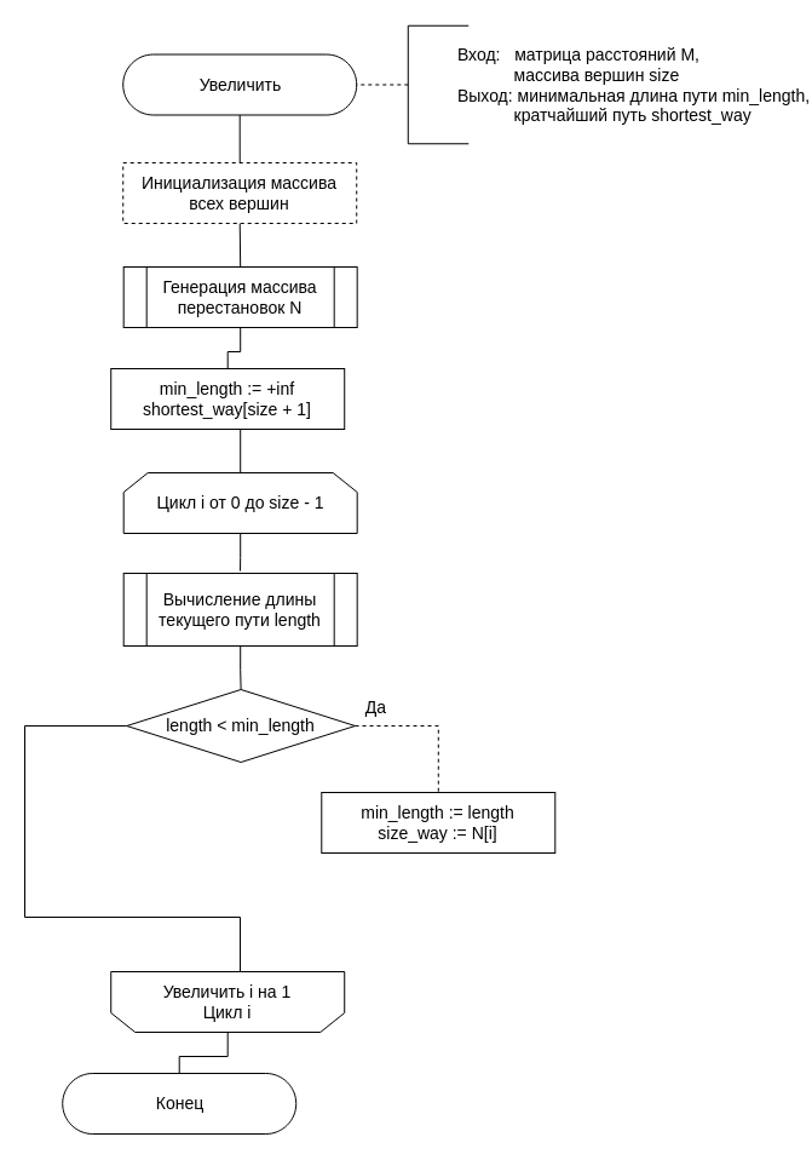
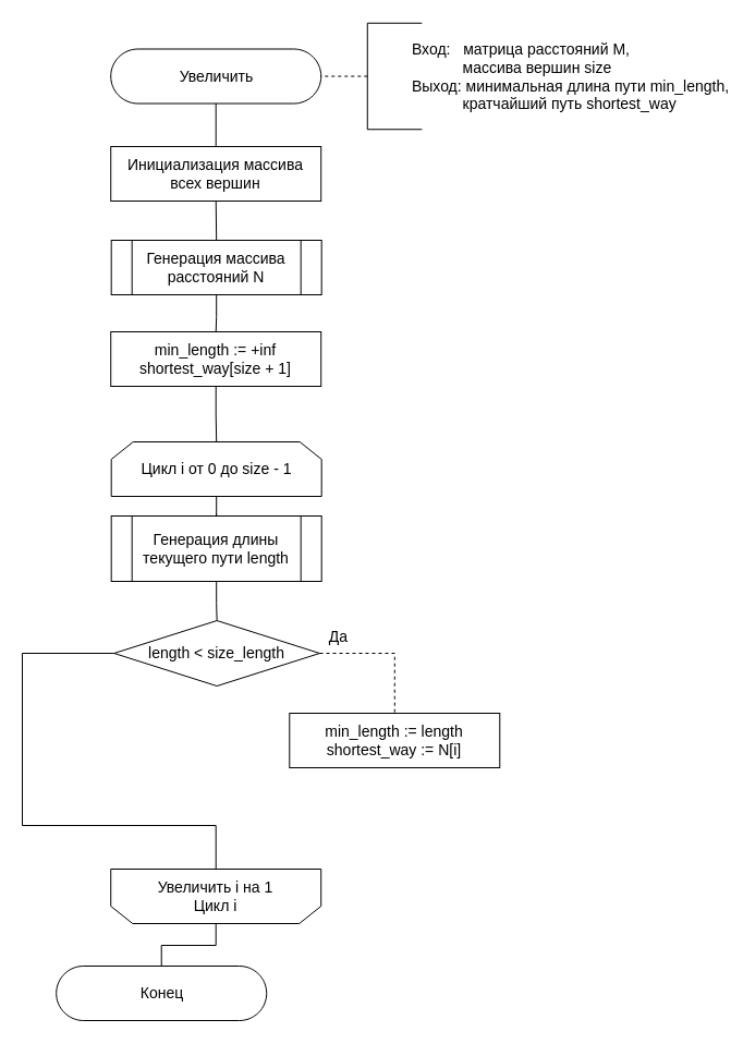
  <mxCell id="0" />
  <mxCell id="1" parent="0" />
  <mxCell id="2" style="edgeStyle=orthogonalEdgeStyle;rounded=0;orthogonalLoop=1;jettySize=auto;html=1;entryX=0.5;entryY=0;entryDx=0;entryDy=0;fontSize=14;endArrow=none;endFill=0;" parent="1" source="3" target="7" edge="1"><mxGeometry relative="1" as="geometry" /></mxCell>
  <mxCell id="3" value="&lt;font style=&quot;font-size: 14px;&quot;&gt;Увеличить&lt;/font&gt;" style="html=1;dashed=0;whitespace=wrap;shape=mxgraph.dfd.start;fontSize=14;" parent="1" vertex="1"><mxGeometry x="101.22" y="44.5" width="193" height="50" as="geometry" /></mxCell>
  <mxCell id="4" style="edgeStyle=orthogonalEdgeStyle;rounded=0;orthogonalLoop=1;jettySize=auto;html=1;exitX=0;exitY=0.5;exitDx=0;exitDy=0;exitPerimeter=0;entryX=1;entryY=0.5;entryDx=0;entryDy=0;entryPerimeter=0;dashed=1;endArrow=none;endFill=0;fontSize=14;" parent="1" source="5" target="3" edge="1"><mxGeometry relative="1" as="geometry" /></mxCell>
  <mxCell id="5" value="&lt;div style=&quot;font-size: 14px;&quot;&gt;&lt;font style=&quot;background-color: initial; font-size: 14px;&quot;&gt;&amp;nbsp;&amp;nbsp;&amp;nbsp;&amp;nbsp;&amp;nbsp;&amp;nbsp;&amp;nbsp;&amp;nbsp;&amp;nbsp; Вход: &amp;nbsp; матрица расстояний M&lt;/font&gt;&lt;span style=&quot;background-color: initial; font-size: 14px;&quot;&gt;,&amp;nbsp;&lt;/span&gt;&lt;/div&gt;&lt;font style=&quot;font-size: 14px;&quot;&gt;&lt;div style=&quot;font-size: 14px;&quot;&gt;&lt;span style=&quot;font-size: 14px; background-color: initial;&quot;&gt;&amp;nbsp; &amp;nbsp; &amp;nbsp; &amp;nbsp; &amp;nbsp;&amp;nbsp;&amp;nbsp;&amp;nbsp;&amp;nbsp;&amp;nbsp;&amp;nbsp;&amp;nbsp;&amp;nbsp;&amp;nbsp;&amp;nbsp;&amp;nbsp;&amp;nbsp; массива вершин size&lt;br&gt;&lt;/span&gt;&lt;/div&gt;&lt;div style=&quot;font-size: 14px;&quot;&gt;&lt;span style=&quot;font-size: 14px;&quot;&gt;&amp;nbsp;&amp;nbsp;&amp;nbsp;&amp;nbsp;&amp;nbsp;&amp;nbsp;&amp;nbsp;&amp;nbsp;&amp;nbsp; Выход: минимальная длина пути &lt;/span&gt;&lt;font style=&quot;font-size: 14px;&quot;&gt;&lt;span style=&quot;font-size: 14px;&quot;&gt;min_length&lt;/span&gt;&lt;/font&gt;&lt;span style=&quot;font-size: 14px;&quot;&gt;,&lt;/span&gt;&lt;/div&gt;&lt;div style=&quot;font-size: 14px;&quot;&gt;&lt;span style=&quot;font-size: 14px;&quot;&gt;&amp;nbsp;&amp;nbsp;&amp;nbsp;&amp;nbsp;&amp;nbsp;&amp;nbsp;&amp;nbsp;&amp;nbsp;&amp;nbsp;&amp;nbsp;&amp;nbsp;&amp;nbsp;&amp;nbsp;&amp;nbsp;&amp;nbsp;&amp;nbsp;&amp;nbsp;&amp;nbsp;&amp;nbsp;&amp;nbsp;&amp;nbsp; кратчайший путь shortest_way&lt;/span&gt;&lt;/div&gt;&lt;/font&gt;" style="strokeWidth=1;html=1;shape=mxgraph.flowchart.annotation_1;align=left;pointerEvents=1;fontSize=14;" parent="1" vertex="1"><mxGeometry x="336.78" y="20.75" width="50" height="97.5" as="geometry" /></mxCell>
  <mxCell id="6" style="edgeStyle=orthogonalEdgeStyle;rounded=0;orthogonalLoop=1;jettySize=auto;html=1;exitX=0.5;exitY=1;exitDx=0;exitDy=0;entryX=0.5;entryY=0;entryDx=0;entryDy=0;fontSize=14;endArrow=none;endFill=0;" parent="1" source="7" target="9" edge="1"><mxGeometry relative="1" as="geometry" /></mxCell>
- <mxCell id="7" value="&lt;div&gt;&lt;font style=&quot;font-size: 14px;&quot;&gt;Инициализация массива&lt;/font&gt;&lt;/div&gt;&lt;div&gt;&lt;font style=&quot;font-size: 14px;&quot;&gt;всех вершин&lt;/font&gt;&lt;/div&gt;" style="rounded=0;whiteSpace=wrap;html=1;shadow=0;glass=0;sketch=0;strokeWidth=1;gradientColor=none;fontSize=14;dashed=1;" parent="1" vertex="1"><mxGeometry x="101.22" y="134" width="193" height="50" as="geometry" /></mxCell>
+ <mxCell id="7" value="&lt;div&gt;&lt;font style=&quot;font-size: 14px;&quot;&gt;Инициализация массива&lt;/font&gt;&lt;/div&gt;&lt;div&gt;&lt;font style=&quot;font-size: 14px;&quot;&gt;всех вершин&lt;/font&gt;&lt;/div&gt;" style="rounded=0;whiteSpace=wrap;html=1;shadow=0;glass=0;sketch=0;strokeWidth=1;gradientColor=none;fontSize=14;" parent="1" vertex="1"><mxGeometry x="101.22" y="134" width="193" height="50" as="geometry" /></mxCell>
  <mxCell id="8" style="edgeStyle=orthogonalEdgeStyle;rounded=0;orthogonalLoop=1;jettySize=auto;html=1;entryX=0.5;entryY=0;entryDx=0;entryDy=0;fontSize=14;endArrow=none;endFill=0;" parent="1" source="9" target="11" edge="1"><mxGeometry relative="1" as="geometry" /></mxCell>
- <mxCell id="9" value="&lt;div&gt;&lt;span style=&quot;font-size: 14px;&quot;&gt;Генерация массива&lt;/span&gt;&lt;/div&gt;&lt;div&gt;&lt;span style=&quot;font-size: 14px;&quot;&gt;перестановок N &lt;/span&gt;&lt;/div&gt;&lt;div&gt;&lt;span style=&quot;font-size: 14px;&quot;&gt;&lt;/span&gt;&lt;/div&gt;" style="shape=process;whiteSpace=wrap;html=1;backgroundOutline=1;fontSize=14;" parent="1" vertex="1"><mxGeometry x="101.69" y="220" width="193" height="50" as="geometry" /></mxCell>
+ <mxCell id="9" value="&lt;div&gt;&lt;span style=&quot;font-size: 14px;&quot;&gt;Генерация массива&lt;/span&gt;&lt;/div&gt;&lt;div&gt;&lt;span style=&quot;font-size: 14px;&quot;&gt;расстояний N &lt;/span&gt;&lt;/div&gt;&lt;div&gt;&lt;span style=&quot;font-size: 14px;&quot;&gt;&lt;/span&gt;&lt;/div&gt;" style="shape=process;whiteSpace=wrap;html=1;backgroundOutline=1;fontSize=14;" parent="1" vertex="1"><mxGeometry x="101.69" y="220" width="193" height="50" as="geometry" /></mxCell>
  <mxCell id="10" style="edgeStyle=orthogonalEdgeStyle;rounded=0;orthogonalLoop=1;jettySize=auto;html=1;exitX=0.5;exitY=1;exitDx=0;exitDy=0;entryX=0.5;entryY=0;entryDx=0;entryDy=0;fontSize=14;endArrow=none;endFill=0;" parent="1" source="11" target="13" edge="1"><mxGeometry relative="1" as="geometry" /></mxCell>
- <mxCell id="11" value="&lt;div&gt;&lt;font style=&quot;font-size: 14px;&quot;&gt;min_length := +inf&lt;/font&gt;&lt;/div&gt;&lt;div&gt;&lt;font style=&quot;font-size: 14px;&quot;&gt;shortest_way[size + 1]&lt;/font&gt;&lt;/div&gt;" style="rounded=0;whiteSpace=wrap;html=1;shadow=0;glass=0;sketch=0;strokeWidth=1;gradientColor=none;fontSize=14;" parent="1" vertex="1"><mxGeometry x="91.22" y="304" width="193" height="50" as="geometry" /></mxCell>
+ <mxCell id="11" value="&lt;div&gt;&lt;font style=&quot;font-size: 14px;&quot;&gt;min_length := +inf&lt;/font&gt;&lt;/div&gt;&lt;div&gt;&lt;font style=&quot;font-size: 14px;&quot;&gt;shortest_way[size + 1]&lt;/font&gt;&lt;/div&gt;" style="rounded=0;whiteSpace=wrap;html=1;shadow=0;glass=0;sketch=0;strokeWidth=1;gradientColor=none;fontSize=14;" parent="1" vertex="1"><mxGeometry x="101.22" y="304" width="193" height="50" as="geometry" /></mxCell>
  <mxCell id="12" style="edgeStyle=orthogonalEdgeStyle;rounded=0;orthogonalLoop=1;jettySize=auto;html=1;entryX=0.499;entryY=-0.033;entryDx=0;entryDy=0;entryPerimeter=0;fontSize=14;endArrow=none;endFill=0;" parent="1" source="13" target="16" edge="1"><mxGeometry relative="1" as="geometry" /></mxCell>
- <mxCell id="13" value="&lt;font style=&quot;font-size: 14px;&quot;&gt;&lt;span style=&quot;font-size: 14px;&quot;&gt;Цикл i от 0 до&amp;nbsp;&lt;/span&gt;&lt;span style=&quot;font-size: 14px;&quot;&gt;size - 1&lt;/span&gt;&lt;br style=&quot;font-size: 14px;&quot;&gt;&lt;/font&gt;" style="shape=loopLimit;whiteSpace=wrap;html=1;strokeWidth=1;fontSize=14;" parent="1" vertex="1"><mxGeometry x="101.69" y="390" width="193" height="50" as="geometry" /></mxCell>
+ <mxCell id="13" value="&lt;font style=&quot;font-size: 14px;&quot;&gt;&lt;span style=&quot;font-size: 14px;&quot;&gt;Цикл i от 0 до&amp;nbsp;&lt;/span&gt;&lt;span style=&quot;font-size: 14px;&quot;&gt;size - 1&lt;/span&gt;&lt;br style=&quot;font-size: 14px;&quot;&gt;&lt;/font&gt;" style="shape=loopLimit;whiteSpace=wrap;html=1;strokeWidth=1;fontSize=14;" parent="1" vertex="1"><mxGeometry x="101.69" y="405" width="193" height="50" as="geometry" /></mxCell>
  <mxCell id="14" style="edgeStyle=none;html=1;exitX=0.5;exitY=1;exitDx=0;exitDy=0;entryX=0.5;entryY=0;entryDx=0;entryDy=0;fontSize=14;" parent="1" target="16" edge="1"><mxGeometry relative="1" as="geometry"><mxPoint x="206" y="653" as="targetPoint" /><mxPoint x="198.19" y="523" as="sourcePoint" /></mxGeometry></mxCell>
  <mxCell id="15" style="edgeStyle=orthogonalEdgeStyle;rounded=0;orthogonalLoop=1;jettySize=auto;html=1;entryX=0.5;entryY=0;entryDx=0;entryDy=0;entryPerimeter=0;fontSize=14;endArrow=none;endFill=0;" parent="1" source="16" target="20" edge="1"><mxGeometry relative="1" as="geometry" /></mxCell>
- <mxCell id="16" value="&lt;span style=&quot;font-size: 14px;&quot;&gt;Вычисление длины текущего пути length&lt;/span&gt;" style="shape=process;whiteSpace=wrap;html=1;backgroundOutline=1;fontSize=14;" parent="1" vertex="1"><mxGeometry x="101.69" y="473" width="193" height="60" as="geometry" /></mxCell>
+ <mxCell id="16" value="&lt;span style=&quot;font-size: 14px;&quot;&gt;Генерация длины текущего пути length&lt;/span&gt;" style="shape=process;whiteSpace=wrap;html=1;backgroundOutline=1;fontSize=14;" parent="1" vertex="1"><mxGeometry x="101.69" y="473" width="193" height="60" as="geometry" /></mxCell>
  <mxCell id="17" value="&lt;font style=&quot;font-size: 14px;&quot;&gt;Конец&lt;/font&gt;" style="html=1;dashed=0;whitespace=wrap;shape=mxgraph.dfd.start;fontSize=14;" parent="1" vertex="1"><mxGeometry x="51.22" y="886" width="193" height="50" as="geometry" /></mxCell>
  <mxCell id="18" style="edgeStyle=orthogonalEdgeStyle;rounded=0;orthogonalLoop=1;jettySize=auto;html=1;exitX=1;exitY=0.5;exitDx=0;exitDy=0;exitPerimeter=0;entryX=0.5;entryY=0;entryDx=0;entryDy=0;fontSize=14;endArrow=none;endFill=0;dashed=1;" parent="1" source="20" target="21" edge="1"><mxGeometry relative="1" as="geometry" /></mxCell>
  <mxCell id="19" style="edgeStyle=orthogonalEdgeStyle;rounded=0;orthogonalLoop=1;jettySize=auto;html=1;exitX=0;exitY=0.5;exitDx=0;exitDy=0;exitPerimeter=0;entryX=0.5;entryY=1;entryDx=0;entryDy=0;fontSize=14;endArrow=none;endFill=0;" parent="1" source="20" target="24" edge="1"><mxGeometry relative="1" as="geometry"><Array as="points"><mxPoint x="20" y="599" /><mxPoint x="20" y="757" /><mxPoint x="198" y="757" /></Array></mxGeometry></mxCell>
- <mxCell id="20" value="&lt;span style=&quot;font-size: 14px;&quot;&gt;length &amp;lt; min_length&lt;/span&gt;" style="strokeWidth=1;html=1;shape=mxgraph.flowchart.decision;whiteSpace=wrap;rounded=1;shadow=0;glass=0;sketch=0;gradientColor=none;fontSize=14;" parent="1" vertex="1"><mxGeometry x="104.22" y="569" width="188.78" height="60" as="geometry" /></mxCell>
- <mxCell id="21" value="&lt;div&gt;&lt;font style=&quot;font-size: 14px;&quot;&gt;min_length := length&lt;br&gt;&lt;/font&gt;&lt;/div&gt;&lt;div&gt;&lt;font style=&quot;font-size: 14px;&quot;&gt;size_way := N[i]&lt;br style=&quot;font-size: 14px;&quot;&gt;&lt;/font&gt;&lt;/div&gt;" style="rounded=0;whiteSpace=wrap;html=1;shadow=0;glass=0;sketch=0;strokeWidth=1;gradientColor=none;fontSize=14;" parent="1" vertex="1"><mxGeometry x="265.28" y="654" width="193" height="50" as="geometry" /></mxCell>
+ <mxCell id="20" value="&lt;span style=&quot;font-size: 14px;&quot;&gt;length &amp;lt; size_length&lt;/span&gt;" style="strokeWidth=1;html=1;shape=mxgraph.flowchart.decision;whiteSpace=wrap;rounded=1;shadow=0;glass=0;sketch=0;gradientColor=none;fontSize=14;" parent="1" vertex="1"><mxGeometry x="104.22" y="569" width="188.78" height="60" as="geometry" /></mxCell>
+ <mxCell id="21" value="&lt;div&gt;&lt;font style=&quot;font-size: 14px;&quot;&gt;min_length := length&lt;br&gt;&lt;/font&gt;&lt;/div&gt;&lt;div&gt;&lt;font style=&quot;font-size: 14px;&quot;&gt;shortest_way := N[i]&lt;br style=&quot;font-size: 14px;&quot;&gt;&lt;/font&gt;&lt;/div&gt;" style="rounded=0;whiteSpace=wrap;html=1;shadow=0;glass=0;sketch=0;strokeWidth=1;gradientColor=none;fontSize=14;" parent="1" vertex="1"><mxGeometry x="265.28" y="654" width="193" height="50" as="geometry" /></mxCell>
  <mxCell id="22" value="&lt;font style=&quot;font-size: 14px;&quot;&gt;Да&lt;/font&gt;" style="text;html=1;align=center;verticalAlign=middle;resizable=0;points=[];autosize=1;strokeColor=none;fontSize=14;" parent="1" vertex="1"><mxGeometry x="290" y="569" width="40" height="30" as="geometry" /></mxCell>
  <mxCell id="23" style="edgeStyle=orthogonalEdgeStyle;rounded=0;orthogonalLoop=1;jettySize=auto;html=1;entryX=0.5;entryY=0.5;entryDx=0;entryDy=-25;entryPerimeter=0;fontSize=14;endArrow=none;endFill=0;" parent="1" source="24" target="17" edge="1"><mxGeometry relative="1" as="geometry" /></mxCell>
- <mxCell id="24" value="&lt;div&gt;&lt;font style=&quot;font-size: 14px;&quot;&gt;Увеличить i на 1&lt;/font&gt;&lt;/div&gt;&lt;div&gt;&lt;font style=&quot;font-size: 14px;&quot;&gt;Цикл i&lt;br&gt;&lt;/font&gt;&lt;/div&gt;" style="shape=loopLimit;whiteSpace=wrap;html=1;strokeWidth=1;direction=west;fontSize=14;" parent="1" vertex="1"><mxGeometry x="91.22" y="802" width="193" height="50" as="geometry" /></mxCell>
+ <mxCell id="24" value="&lt;div&gt;&lt;font style=&quot;font-size: 14px;&quot;&gt;Увеличить i на 1&lt;/font&gt;&lt;/div&gt;&lt;div&gt;&lt;font style=&quot;font-size: 14px;&quot;&gt;Цикл i&lt;br&gt;&lt;/font&gt;&lt;/div&gt;" style="shape=loopLimit;whiteSpace=wrap;html=1;strokeWidth=1;direction=west;fontSize=14;" parent="1" vertex="1"><mxGeometry x="101.22" y="797" width="193" height="50" as="geometry" /></mxCell>
